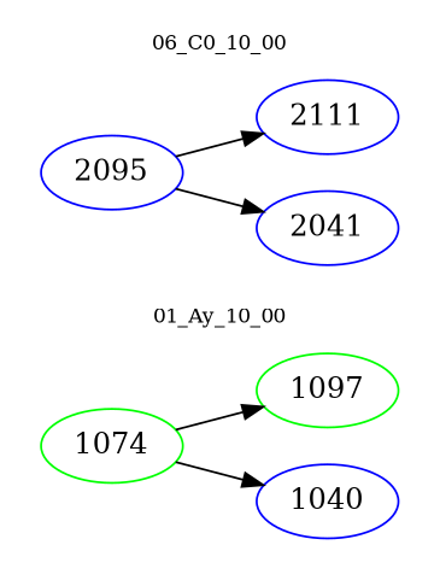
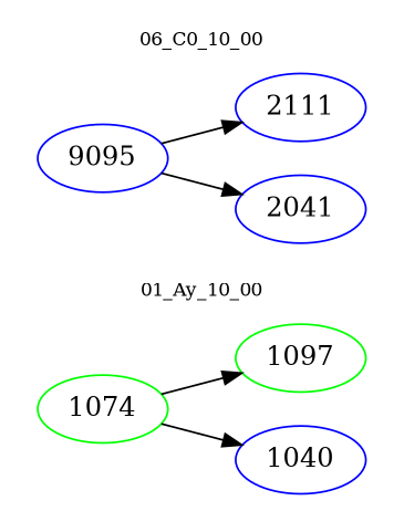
  digraph {
    rankdir=LR
    node [color=blue]
    edge [color=black]
    n1 [color=green label=1074]
    n2 [label=1040]
    n3 [color=green label=1097]
-   n4 [label=2095]
+   n4 [label=9095]
    n5 [label=2041]
    n6 [label=2111]
    subgraph cluster_1 {
      color=white
      fontsize=10
      label="01_Ay_10_00"
      n1
      n2
      n3
    }
    subgraph cluster_2 {
      color=white
      fontsize=10
      label="06_C0_10_00"
      n4
      n5
      n6
    }
    n1 -> n2
    n1 -> n3
    n4 -> n5
    n4 -> n6
  }
